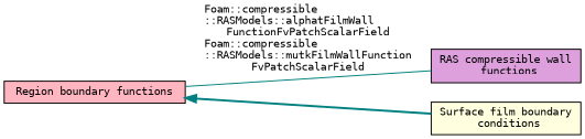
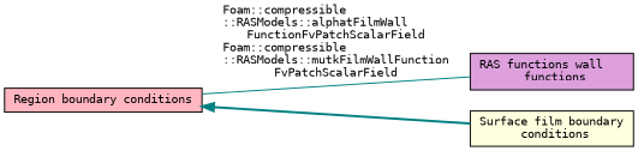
  digraph {
    fontname="DejaVu Sans Mono"
    rankdir=LR
    node [color=black fontname="DejaVu Sans Mono" fontsize=10 shape=record style=filled]
    edge [color=teal fontname="DejaVu Sans Mono" fontsize=10 labelfontname=FreeSans labelfontsize=10 shape=plaintext]
-   n1 [fillcolor=plum height=0.2 label="RAS compressible wall\l functions" width=0.4]
-   n2 [fillcolor=lightpink height=0.2 label="Region boundary functions" width=0.4]
+   n1 [fillcolor=plum height=0.2 label="RAS functions wall\l functions" width=0.4]
+   n2 [fillcolor=lightpink height=0.2 label="Region boundary conditions" width=0.4]
    n3 [fillcolor=lightyellow fontcolor=black height=0.2 label="Surface film boundary\l conditions" width=0.4]
    n2 -> n1 [dir=none label="Foam::compressible\l::RASModels::alphatFilmWall\lFunctionFvPatchScalarField\nFoam::compressible\l::RASModels::mutkFilmWallFunction\lFvPatchScalarField" style=solid]
    n2 -> n3 [dir=back style=bold]
  }
